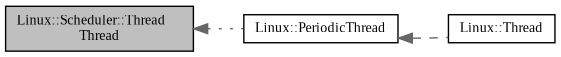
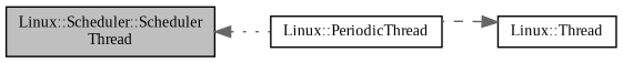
  digraph {
    fontname="Liberation Serif"
    rankdir=LR
    node [color=black fillcolor=white fontname="Liberation Serif" fontsize=10 shape=record style=filled]
    edge [color=gray40 dir=back fontname="Liberation Serif" fontsize=10 labelfontname=Helvetica labelfontsize=10]
-   n1 [fillcolor=grey75 fontcolor=black height=0.2 label="Linux::Scheduler::Thread\lThread" width=0.4]
+   n1 [fillcolor=grey75 fontcolor=black height=0.2 label="Linux::Scheduler::Scheduler\lThread" width=0.4]
    n2 [height=0.2 label="Linux::PeriodicThread" width=0.4]
    n3 [height=0.2 label="Linux::Thread" width=0.4]
    n1 -> n2 [style=dotted]
-   n2 -> n3 [style=dashed]
+   n3 -> n2 [style=dashed]
  }
